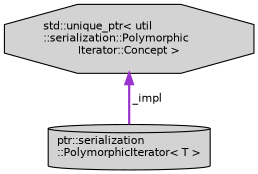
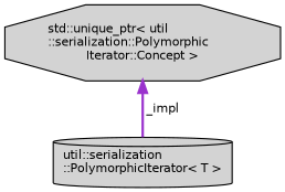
  digraph {
    node [color=black fillcolor=lightgrey fontname=Helvetica fontsize=10 style=filled]
-   n1 [fontcolor=black height=0.2 label="ptr::serialization\l::PolymorphicIterator\< T \>" shape=cylinder width=0.4]
+   n1 [fontcolor=black height=0.2 label="util::serialization\l::PolymorphicIterator\< T \>" shape=cylinder width=0.4]
    n2 [height=0.2 label="std::unique_ptr\< util\l::serialization::Polymorphic\lIterator::Concept \>" shape=octagon width=0.4]
    n2 -> n1 [color=darkorchid3 dir=back fontname=Helvetica fontsize=10 label=" _impl" labelfontname=Helvetica labelfontsize=10 style=bold]
  }
